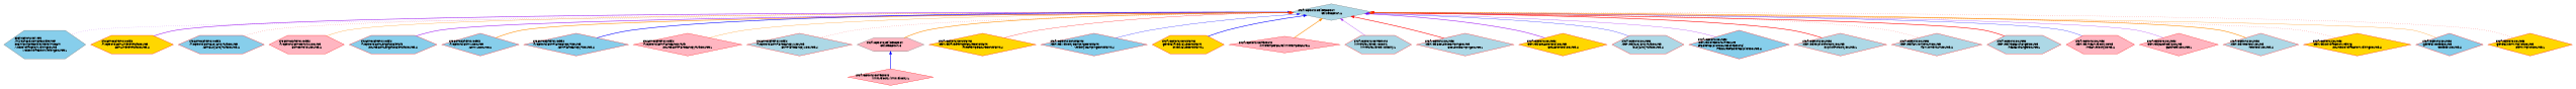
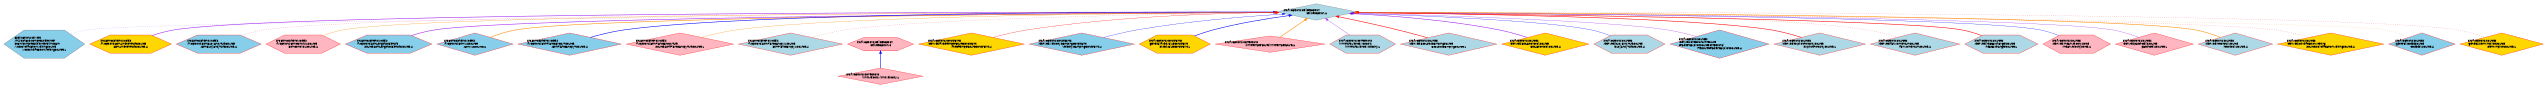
  digraph {
    node [color=red fillcolor=lightblue fontname=Helvetica fontsize=10 shape=diamond style=filled]
    edge [color=red dir=back fontname=Helvetica fontsize=10 labelfontname=Helvetica labelfontsize=10 style=bold]
    n1 [color=gray40 fontcolor=black height=0.2 label="src/fvOptions/cellSetOption\l/cellSetOption.H" width=0.4]
    n2 [color=grey40 fillcolor=skyblue height=0.2 label="applications/solvers\l/multiphase/compressibleInter\lFoam/compressibleInterFilmFoam\l/VoFSolidificationMeltingSource\l/VoFSolidificationMeltingSource.H" shape=hexagon width=0.4]
    n3 [fillcolor=gold height=0.2 label="src/atmosphericModels\l/fvOptions/atmAmbientTurbSource\l/atmAmbientTurbSource.H" shape=hexagon width=0.4]
    n4 [fillcolor=skyblue height=0.2 label="src/atmosphericModels\l/fvOptions/atmBuoyancyTurbSource\l/atmBuoyancyTurbSource.H" shape=hexagon width=0.4]
    n5 [fillcolor=lightpink height=0.2 label="src/atmosphericModels\l/fvOptions/atmCoriolisUSource\l/atmCoriolisUSource.H" shape=hexagon width=0.4]
    n6 [fillcolor=skyblue height=0.2 label="src/atmosphericModels\l/fvOptions/atmLengthScaleTurb\lSource/atmLengthScaleTurbSource.H" shape=hexagon width=0.4]
    n7 [fillcolor=skyblue height=0.2 label="src/atmosphericModels\l/fvOptions/atmNutSource\l/atmNutSource.H" width=0.4]
    n8 [fillcolor=skyblue height=0.2 label="src/atmosphericModels\l/fvOptions/atmPlantCanopyTSource\l/atmPlantCanopyTSource.H" width=0.4]
    n9 [fillcolor=lightpink height=0.2 label="src/atmosphericModels\l/fvOptions/atmPlantCanopyTurb\lSource/atmPlantCanopyTurbSource.H" width=0.4]
    n10 [height=0.2 label="src/atmosphericModels\l/fvOptions/atmPlantCanopyUSource\l/atmPlantCanopyUSource.H" width=0.4]
-   n11 [color=grey40 fillcolor=lightpink height=0.2 label="src/fvOptions/cellSetOption\l/cellSetOption.C" shape=hexagon width=0.4]
+   n11 [fillcolor=lightpink height=0.2 label="src/fvOptions/cellSetOption\l/cellSetOption.C" shape=hexagon width=0.4]
    n12 [fillcolor=gold height=0.2 label="src/fvOptions/constraints\l/derived/fixedTemperatureConstraint\l/fixedTemperatureConstraint.H" width=0.4]
    n13 [fillcolor=skyblue height=0.2 label="src/fvOptions/constraints\l/derived/velocityDampingConstraint\l/velocityDampingConstraint.H" width=0.4]
    n14 [fillcolor=gold height=0.2 label="src/fvOptions/constraints\l/general/fixedValueConstraint\l/FixedValueConstraint.H" shape=hexagon width=0.4]
    n15 [fillcolor=lightpink height=0.2 label="src/fvOptions/corrections\l/limitTemperature/limitTemperature.H" width=0.4]
    n16 [height=0.2 label="src/fvOptions/corrections\l/limitTurbulenceViscosity\l/limitTurbulenceViscosity.H" shape=hexagon width=0.4]
    n17 [height=0.2 label="src/fvOptions/sources\l/derived/acousticDampingSource\l/acousticDampingSource.H" width=0.4]
    n18 [fillcolor=gold height=0.2 label="src/fvOptions/sources\l/derived/actuationDiskSource\l/actuationDiskSource.H" width=0.4]
    n19 [height=0.2 label="src/fvOptions/sources\l/derived/buoyancyTurbSource\l/buoyancyTurbSource.H" shape=hexagon width=0.4]
    n20 [fillcolor=skyblue height=0.2 label="src/fvOptions/sources\l/derived/directionalPressure\lGradientExplicitSource/directional\lPressureGradientExplicitSource.H" width=0.4]
    n21 [height=0.2 label="src/fvOptions/sources\l/derived/explicitPorositySource\l/explicitPorositySource.H" width=0.4]
    n22 [height=0.2 label="src/fvOptions/sources\l/derived/fanMomentumSource\l/fanMomentumSource.H" width=0.4]
    n23 [height=0.2 label="src/fvOptions/sources\l/derived/heatExchangerSource\l/heatExchangerSource.H" shape=hexagon width=0.4]
    n24 [fillcolor=lightpink height=0.2 label="src/fvOptions/sources\l/derived/meanVelocityForce\l/meanVelocityForce.H" shape=hexagon width=0.4]
    n25 [fillcolor=lightpink height=0.2 label="src/fvOptions/sources\l/derived/patchCellsSource\l/patchCellsSource.H" width=0.4]
    n26 [height=0.2 label="src/fvOptions/sources\l/derived/rotorDiskSource\l/rotorDiskSource.H" width=0.4]
    n27 [fillcolor=gold height=0.2 label="src/fvOptions/sources\l/derived/solidificationMelting\lSource/solidificationMeltingSource.H" width=0.4]
    n28 [fillcolor=skyblue height=0.2 label="src/fvOptions/sources\l/general/codedSource\l/CodedFvSource.H" width=0.4]
    n29 [fillcolor=gold height=0.2 label="src/fvOptions/sources\l/general/semiImplicitSource\l/SemiImplicitSource.H" width=0.4]
    n30 [fillcolor=lightpink height=0.2 label="src/fvOptions/corrections\l/limitVelocity/limitVelocity.H" width=0.4]
    n1 -> n2 [color=purple style=dotted]
    n1 -> n3 [color=purple]
    n1 -> n4 [style=dotted]
    n1 -> n5 [color=darkorange style=solid]
    n1 -> n6 [color=purple]
    n1 -> n7 [color=darkorange]
    n1 -> n8 [color=blue]
    n1 -> n9 [color=darkorange style=solid]
    n1 -> n10 [style=dotted]
-   n1 -> n11 [color=darkorange]
    n1 -> n12 [style=solid]
    n1 -> n13 [color=blue style=solid]
    n1 -> n14 [color=blue]
    n1 -> n15 [color=darkorange]
    n1 -> n16 [color=purple style=solid]
    n1 -> n17
    n1 -> n18 [color=purple]
    n1 -> n19 [color=blue style=solid]
    n1 -> n20 [color=purple style=solid]
    n1 -> n21
    n1 -> n22 [style=dotted]
    n1 -> n23
    n1 -> n24 [color=blue style=solid]
    n1 -> n25 [color=purple style=solid]
    n1 -> n26 [color=darkorange]
    n1 -> n27 [style=dotted]
-   n1 -> n28 [color=darkorange style=solid]
+   n1 -> n28 [color=darkorange style=dotted]
    n1 -> n29 [style=dotted]
    n11 -> n30 [color=blue]
  }
